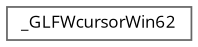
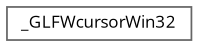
  digraph {
    rankdir=LR
    fontname="Open Sans"
-   n1 [color=grey40 fillcolor=white fontname="Open Sans" fontsize=10 height=0.2 label=_GLFWcursorWin62 shape=box style=filled width=0.4]
+   n1 [color=grey40 fillcolor=white fontname="Open Sans" fontsize=10 height=0.2 label=_GLFWcursorWin32 shape=box style=filled width=0.4]
  }
